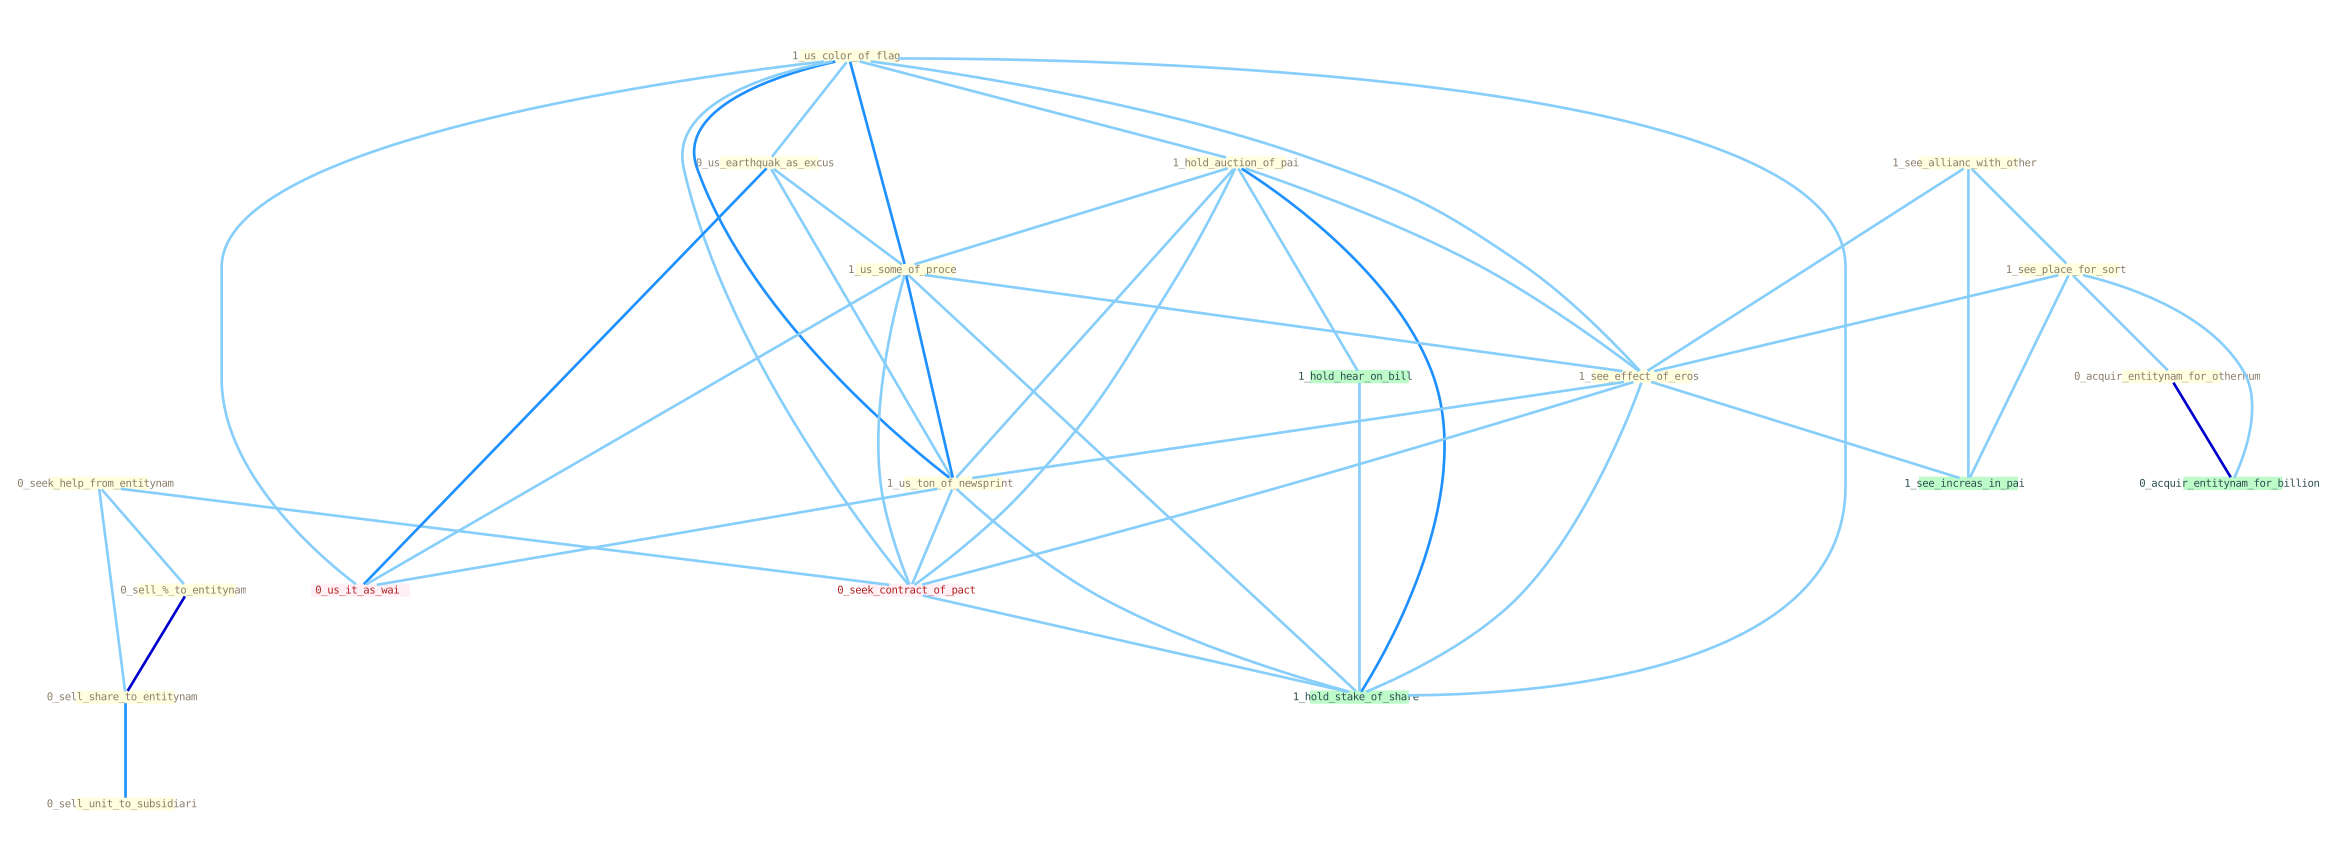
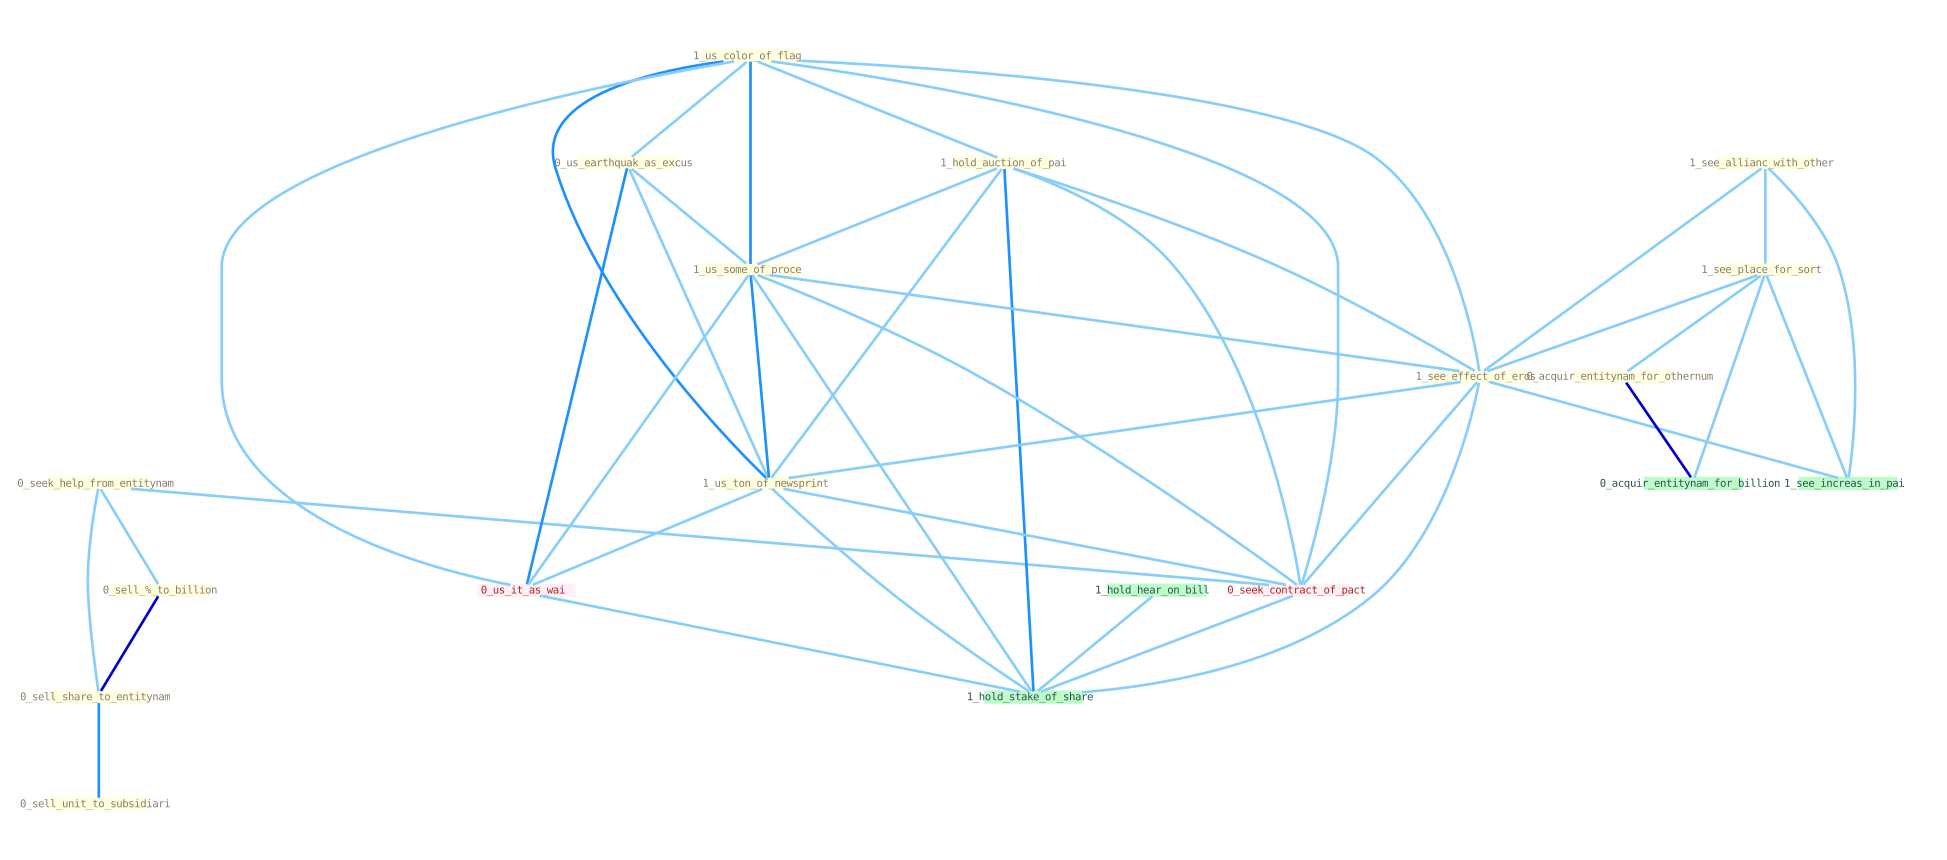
  graph {
    fontname="DejaVu Sans Mono"
    node [color="#ffffe0" fixedsize=true fontcolor="#8b7d6b" fontname="DejaVu Sans Mono" fontsize=4 shape=polygon style=filled]
    edge [color="#87cefa" fontname="DejaVu Sans Mono" w=1]
    "0_seek_help_from_entitynam " [height=.06 width=.5]
    "1_us_color_of_flag " [height=.06 width=.5]
    "0_us_earthquak_as_excus " [height=.06 width=.5]
    n4 [height=.06 label="1_hold_auction_of_pai" width=.5]
-   "0_sell_%_to_entitynam " [height=.06 width=.5]
+   "0_sell_%_to_entitynam " [height=.06 width=.5 label="0_sell_%_to_billion"]
    "1_see_allianc_with_other " [height=.06 width=.5]
    "1_see_place_for_sort " [height=.06 width=.5]
    "1_us_some_of_proce " [height=.06 width=.5]
    "1_see_effect_of_eros " [height=.06 width=.5]
    "0_sell_share_to_entitynam " [height=.06 width=.5]
    "0_sell_unit_to_subsidiari " [height=.06 width=.5]
    "1_us_ton_of_newsprint " [height=.06 width=.5]
    "0_acquir_entitynam_for_othernum " [height=.06 width=.5]
    "0_seek_contract_of_pact " [color="#fff0f5" fontcolor="#b22222" height=.06 width=.5]
    "0_us_it_as_wai " [color="#fff0f5" fontcolor="#b22222" height=.06 width=.5]
    "1_hold_stake_of_share " [color="#BDFCC9" fontcolor="#2f4f4f" height=.06 width=.5]
    "1_hold_hear_on_bill " [color="#BDFCC9" fontcolor="#2f4f4f" height=.06 width=.5]
    "1_see_increas_in_pai " [color="#BDFCC9" fontcolor="#2f4f4f" height=.06 width=.5]
    "0_acquir_entitynam_for_billion " [color="#BDFCC9" fontcolor="#2f4f4f" height=.06 width=.5]
    subgraph sub_1 {
      "0_seek_help_from_entitynam "
      "1_us_color_of_flag "
      "0_us_earthquak_as_excus "
      n4
      "0_sell_%_to_entitynam "
      "1_see_allianc_with_other "
      "1_see_place_for_sort "
      "1_us_some_of_proce "
      "1_see_effect_of_eros "
      "0_sell_share_to_entitynam "
      "0_sell_unit_to_subsidiari "
      "1_us_ton_of_newsprint "
      "0_acquir_entitynam_for_othernum "
    }
    subgraph sub_2 {
      "0_seek_contract_of_pact "
      "0_us_it_as_wai "
    }
    "0_seek_help_from_entitynam " -- "0_sell_%_to_entitynam "
    "0_seek_help_from_entitynam " -- "0_sell_share_to_entitynam "
    "0_seek_help_from_entitynam " -- "0_seek_contract_of_pact "
    "1_us_color_of_flag " -- "0_us_earthquak_as_excus "
    "1_us_color_of_flag " -- n4
    "1_us_color_of_flag " -- "1_us_some_of_proce " [color="#1e90ff" w=2]
    "1_us_color_of_flag " -- "1_see_effect_of_eros "
    "1_us_color_of_flag " -- "1_us_ton_of_newsprint " [color="#1e90ff" w=2]
    "1_us_color_of_flag " -- "0_seek_contract_of_pact "
    "1_us_color_of_flag " -- "0_us_it_as_wai "
-   "1_us_color_of_flag " -- "1_hold_stake_of_share "
+   "0_us_it_as_wai " -- "1_hold_stake_of_share "
    "0_us_earthquak_as_excus " -- "1_us_some_of_proce "
    "0_us_earthquak_as_excus " -- "1_us_ton_of_newsprint "
    "0_us_earthquak_as_excus " -- "0_us_it_as_wai " [color="#1e90ff" w=2]
    n4 -- "1_us_some_of_proce "
    n4 -- "1_see_effect_of_eros "
    n4 -- "1_us_ton_of_newsprint "
    n4 -- "0_seek_contract_of_pact "
    n4 -- "1_hold_stake_of_share " [color="#1e90ff" w=2]
-   n4 -- "1_hold_hear_on_bill "
    "0_sell_%_to_entitynam " -- "0_sell_share_to_entitynam " [color="#0000cd" w=3]
    "1_see_allianc_with_other " -- "1_see_place_for_sort "
    "1_see_allianc_with_other " -- "1_see_effect_of_eros "
    "1_see_allianc_with_other " -- "1_see_increas_in_pai "
    "1_see_place_for_sort " -- "1_see_effect_of_eros "
    "1_see_place_for_sort " -- "0_acquir_entitynam_for_othernum "
    "1_see_place_for_sort " -- "1_see_increas_in_pai "
    "1_see_place_for_sort " -- "0_acquir_entitynam_for_billion "
    "1_us_some_of_proce " -- "1_see_effect_of_eros "
    "1_us_some_of_proce " -- "1_us_ton_of_newsprint " [color="#1e90ff" w=2]
    "1_us_some_of_proce " -- "0_seek_contract_of_pact "
    "1_us_some_of_proce " -- "0_us_it_as_wai "
    "1_us_some_of_proce " -- "1_hold_stake_of_share "
    "1_see_effect_of_eros " -- "1_us_ton_of_newsprint "
    "1_see_effect_of_eros " -- "0_seek_contract_of_pact "
    "1_see_effect_of_eros " -- "1_hold_stake_of_share "
    "1_see_effect_of_eros " -- "1_see_increas_in_pai "
    "0_sell_share_to_entitynam " -- "0_sell_unit_to_subsidiari " [color="#1e90ff" w=2]
    "1_us_ton_of_newsprint " -- "0_seek_contract_of_pact "
    "1_us_ton_of_newsprint " -- "0_us_it_as_wai "
    "1_us_ton_of_newsprint " -- "1_hold_stake_of_share "
    "0_acquir_entitynam_for_othernum " -- "0_acquir_entitynam_for_billion " [color="#0000cd" w=3]
    "0_seek_contract_of_pact " -- "1_hold_stake_of_share "
    "1_hold_hear_on_bill " -- "1_hold_stake_of_share "
  }
